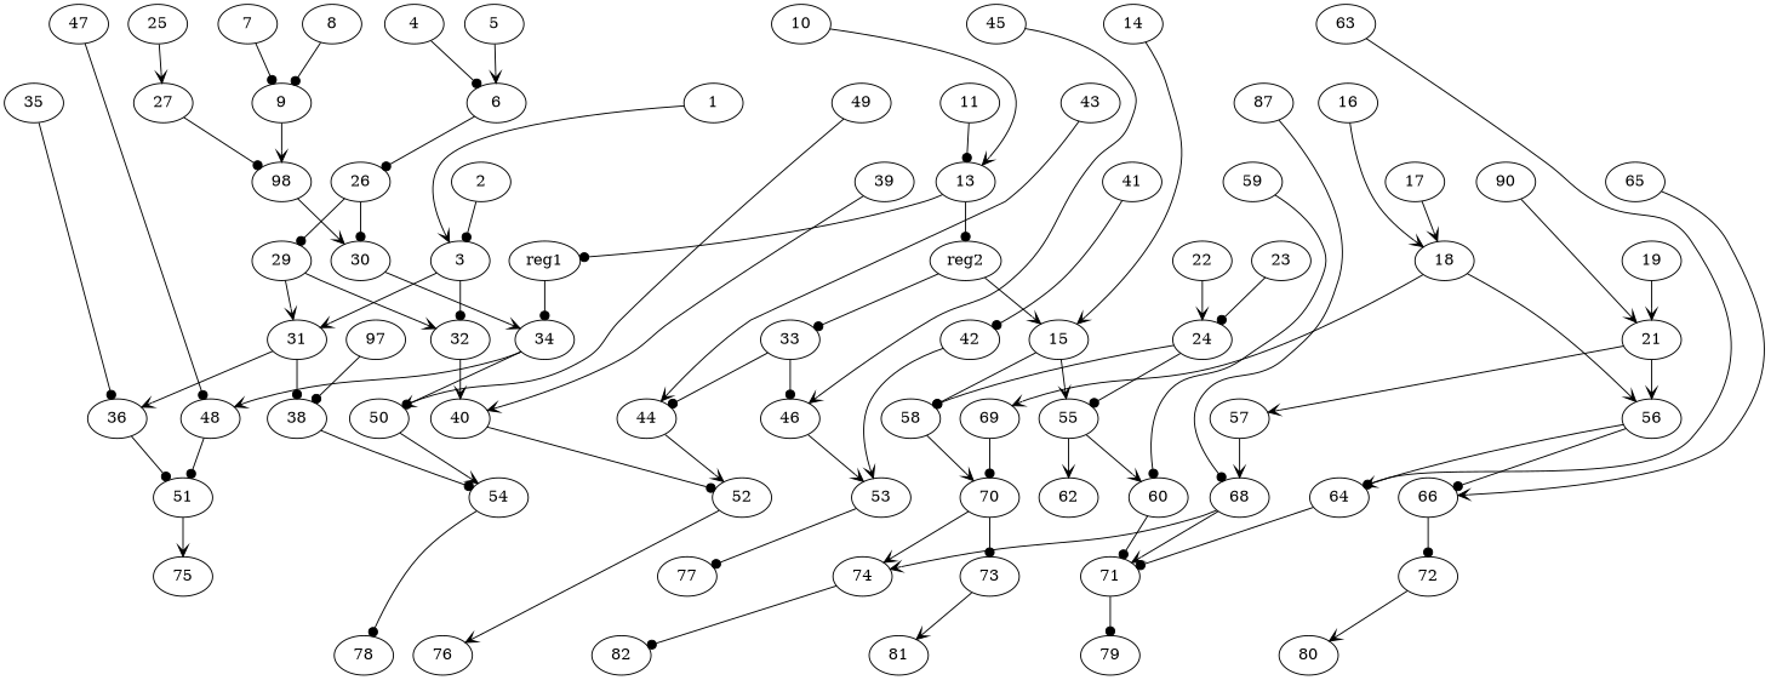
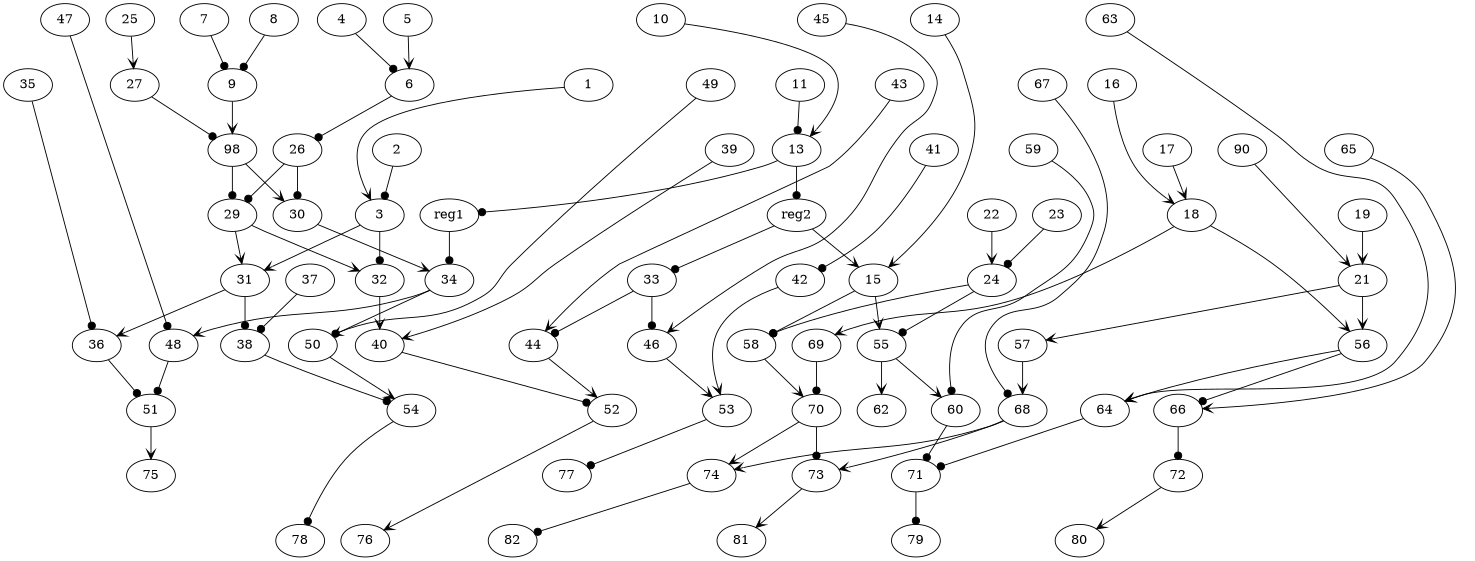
  digraph {
    edge [arrowhead=vee weight=0]
    1
    3
    31
    32
    36
    38
    40
    2
    51
    54
    52
    42
    53
    4
    6
    26
    30
    29
    5
    34
    7
    9
    n23 [label=98]
    8
    n25 [label=13]
    10
    reg1
    reg2
    15
    33
    11
    48
    50
    55
    58
    44
    46
    14
    60
    62
    70
    71
    73
    74
    16
    18
    56
    69
    57
    68
    66
    64
    17
    72
    19
    21
    n57 [label=90]
    22
    24
    23
    25
    27
    75
    78
    76
    77
    35
-   37 [label=97]
+   37
    39
    41
    43
    45
    47
    49
    79
    80
    81
    82
    59
    63
    65
-   67 [label=87]
+   67
    1 -> 3
    3 -> 31
    3 -> 32 [arrowhead=dot weight=3]
    31 -> 36
    31 -> 38 [arrowhead=dot weight=4]
    32 -> 40 [weight=1]
    36 -> 51 [arrowhead=dot]
    38 -> 54 [arrowhead=dot]
    40 -> 52 [arrowhead=dot]
    2 -> 3 [arrowhead=dot weight=1]
    51 -> 75 [weight=1]
    54 -> 78 [arrowhead=dot]
    52 -> 76
    42 -> 53
    53 -> 77 [arrowhead=dot]
    4 -> 6 [arrowhead=dot]
    6 -> 26 [arrowhead=dot]
    26 -> 30 [arrowhead=dot weight=3]
    26 -> 29 [arrowhead=dot weight=1]
    30 -> 34
    29 -> 31
    29 -> 32 [weight=1]
    5 -> 6
    34 -> 48
    34 -> 50
    7 -> 9 [arrowhead=dot]
    9 -> n23 [weight=1]
    n23 -> 30
+   n23 -> 29 [arrowhead=dot weight=4]
    8 -> 9 [arrowhead=dot]
    n25 -> reg1 [arrowhead=dot]
    n25 -> reg2 [arrowhead=dot weight=7]
    10 -> n25
    reg1 -> 34 [arrowhead=dot weight=1]
    reg2 -> 15
    reg2 -> 33 [arrowhead=dot]
    15 -> 55
    15 -> 58 [arrowhead=dot]
    33 -> 44 [arrowhead=dot]
    33 -> 46 [arrowhead=dot weight=3]
    11 -> n25 [arrowhead=dot]
    48 -> 51 [arrowhead=dot]
    50 -> 54
    55 -> 60
    55 -> 62 [weight=5]
    58 -> 70
    44 -> 52
    46 -> 53
    14 -> 15
    60 -> 71 [arrowhead=dot]
    70 -> 73 [arrowhead=dot weight=2]
    70 -> 74
    71 -> 79 [arrowhead=dot weight=2]
    73 -> 81
    74 -> 82 [arrowhead=dot]
    16 -> 18
    18 -> 56
    18 -> 69
    56 -> 66 [arrowhead=dot]
    56 -> 64
    69 -> 70 [arrowhead=dot weight=1]
    57 -> 68 [weight=4]
-   68 -> 71
+   68 -> 73
    68 -> 74
    66 -> 72 [arrowhead=dot weight=1]
    64 -> 71 [arrowhead=dot]
    17 -> 18
    72 -> 80
    19 -> 21 [weight=1]
    21 -> 56 [weight=2]
    21 -> 57
    n57 -> 21
    22 -> 24 [weight=2]
    24 -> 55 [arrowhead=dot]
    24 -> 58 [arrowhead=dot]
    23 -> 24 [arrowhead=dot weight=1]
    25 -> 27
    27 -> n23 [arrowhead=dot]
    35 -> 36 [arrowhead=dot]
    37 -> 38 [arrowhead=dot weight=1]
    39 -> 40
    41 -> 42 [arrowhead=dot]
    43 -> 44
    45 -> 46
    47 -> 48 [arrowhead=dot]
    49 -> 50 [arrowhead=dot]
    59 -> 60 [arrowhead=dot]
-   63 -> 64 [arrowhead=dot]
+   63 -> 64
    65 -> 66
    67 -> 68 [arrowhead=dot]
  }
